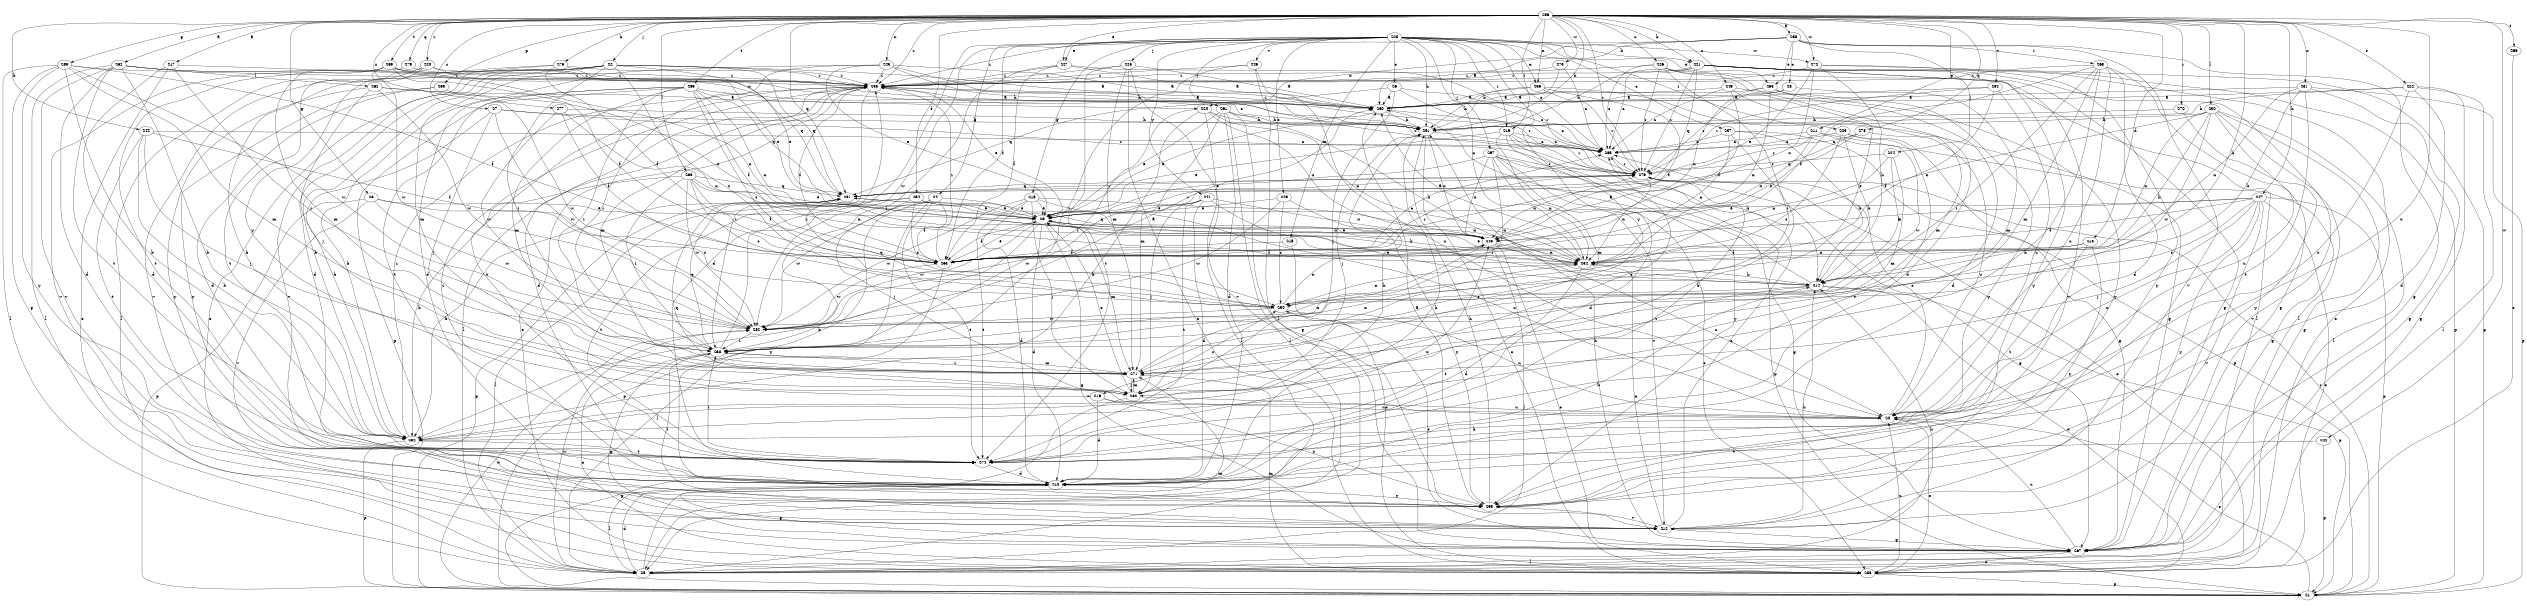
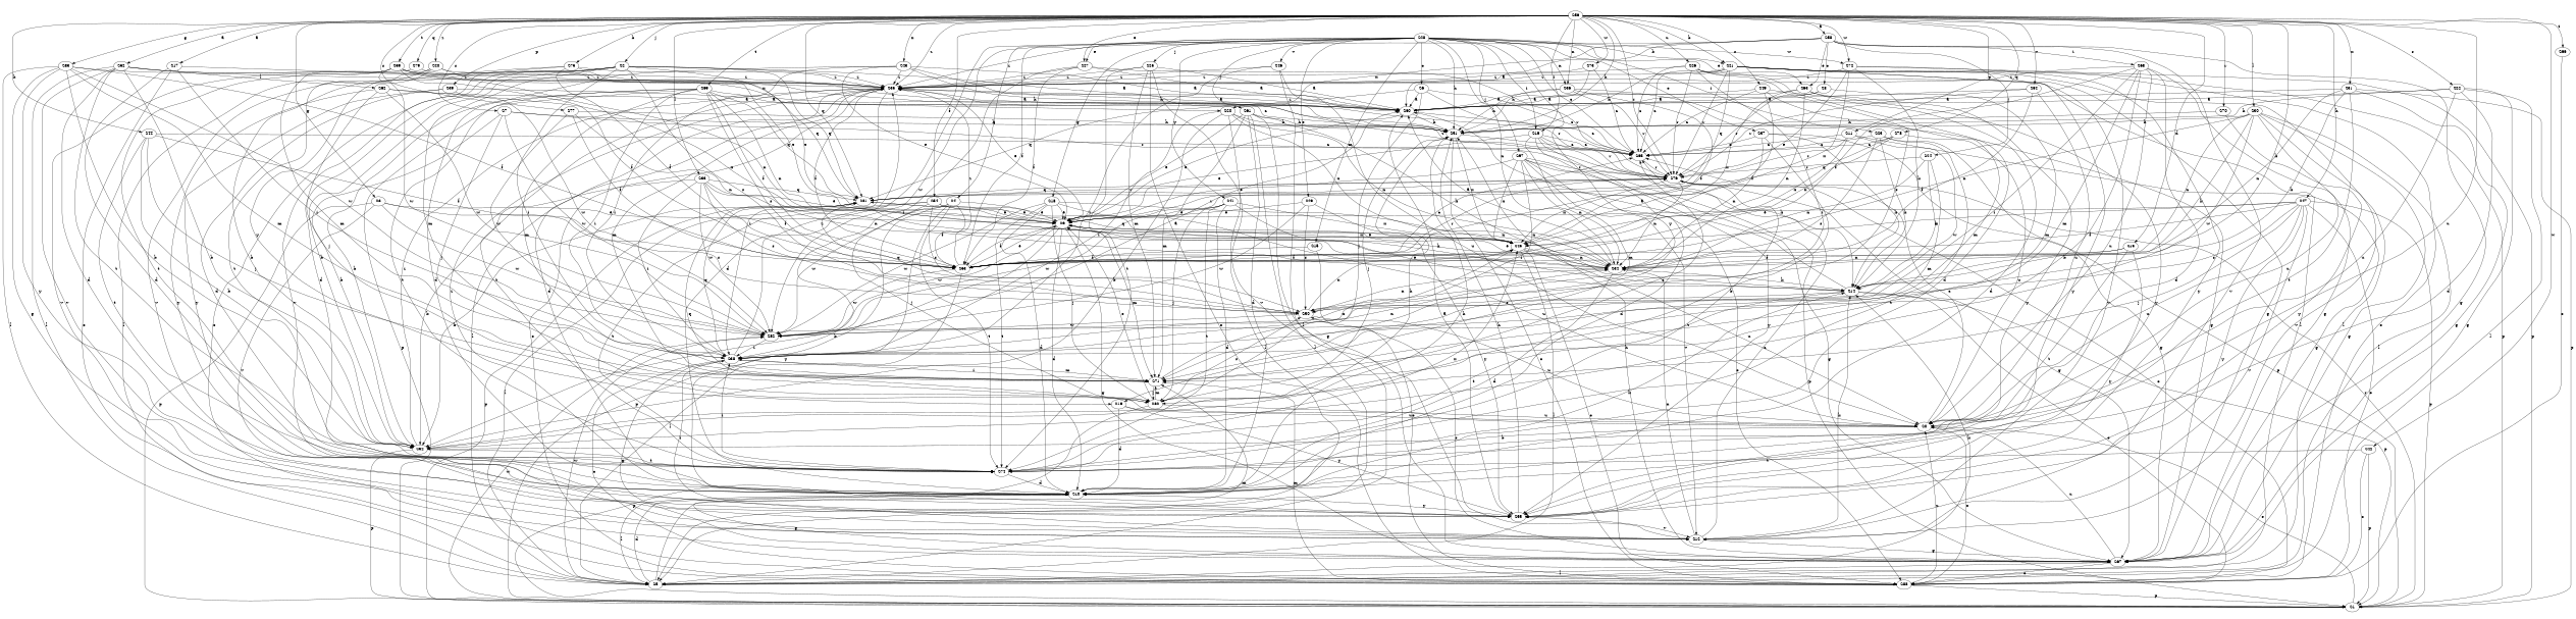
  strict digraph {
    S56
    S58
    S52
    S17
    S75
    S21
    S13
    S27
    S54
    S83
    S3
    S47
    S51
    S16
    S2
    S44
    S14
    S30
    S33
    S36
    S39
    S11
    S79
    S78
    S81
    S70
    S76
    S22
    S7
    S77
    S49
    S66
    S59
    S69
    S26
    S0
    S64
    S73
    S42
    S72
    S31
    S43
    S40
    S35
    S63
    S60
    S67
    S68
    S24
    S8
    S12
    S20
    S65
    S10
    S32
    S62
    S5
    S74
    S38
    n60 [label=S88]
    S53
    S19
    S1
    S55
    S34
    S9
    S80
    S50
    S82
    S71
    S45
    S28
    S18
    S23
    S25
    n76 [label=S97]
    S61
    S4
    S15
    S29
    S6
    S37
    S46
    S41
    S56 -> S58 [label=a]
    S56 -> S52 [label=a]
    S56 -> S17 [label=a]
    S56 -> S75 [label=b]
    S56 -> S21 [label=b]
    S56 -> S13 [label=d]
    S56 -> S27 [label=e]
    S56 -> S54 [label=f]
    S56 -> S83 [label=g]
    S56 -> S3 [label=g]
    S56 -> S47 [label=h]
    S56 -> S51 [label=h]
    S56 -> S16 [label=i]
    S56 -> S2 [label=j]
    S56 -> S44 [label=k]
    S56 -> S14 [label=k]
    S56 -> S30 [label=l]
    S56 -> S33 [label=l]
    S56 -> S36 [label=n]
    S56 -> S39 [label=p]
    S56 -> S11 [label=p]
    S56 -> S79 [label=q]
    S56 -> S78 [label=q]
    S56 -> S81 [label=q]
    S56 -> S70 [label=r]
    S56 -> S76 [label=r]
    S56 -> S22 [label=s]
    S56 -> S7 [label=s]
    S56 -> S77 [label=s]
    S56 -> S49 [label=s]
    S56 -> S66 [label=t]
    S56 -> S59 [label=t]
    S56 -> S69 [label=t]
    S56 -> S26 [label=u]
    S56 -> S0 [label=u]
    S56 -> S64 [label=v]
    S56 -> S73 [label=w]
    S56 -> S42 [label=w]
    S56 -> S72 [label=w]
    S56 -> S31 [label=x]
    S56 -> S43 [label=x]
    S56 -> S40 [label=z]
    S56 -> S35 [label=z]
    S58 -> S35 [label=z]
    S58 -> S63 [label=e]
    S58 -> S60 [label=a]
    S58 -> S67 [label=g]
    S58 -> S68 [label=i]
    S58 -> S24 [label=j]
    S58 -> S8 [label=o]
    S58 -> S12 [label=v]
    S58 -> S20 [label=x]
    S52 -> S12 [label=v]
    S52 -> S20 [label=x]
    S52 -> S65 [label=c]
    S52 -> S10 [label=d]
    S52 -> S32 [label=b]
    S52 -> S62 [label=l]
    S52 -> S5 [label=l]
    S52 -> S74 [label=t]
    S17 -> S35 [label=z]
    S17 -> S10 [label=d]
    S17 -> S38 [label=i]
    S17 -> n60 [label=o]
    S75 -> S81 [label=q]
    S75 -> S35 [label=z]
    S75 -> S32 [label=b]
    S75 -> S53 [label=f]
    S75 -> S19 [label=y]
    S21 -> S51 [label=h]
    S21 -> S81 [label=q]
    S21 -> S76 [label=r]
    S21 -> S35 [label=z]
    S21 -> S67 [label=g]
    S21 -> S12 [label=v]
    S21 -> S65 [label=c]
    S21 -> S5 [label=l]
    S21 -> n60 [label=o]
    S21 -> S1 [label=p]
    S21 -> S55 [label=y]
    S13 -> S74 [label=t]
    S13 -> S53 [label=f]
    S13 -> S55 [label=y]
    S13 -> S34 [label=n]
    S27 -> S76 [label=r]
    S27 -> S35 [label=z]
    S27 -> S60 [label=a]
    S27 -> S38 [label=i]
    S27 -> S53 [label=f]
    S54 -> S5 [label=l]
    S54 -> S74 [label=t]
    S54 -> S34 [label=n]
    S54 -> S9 [label=e]
    S54 -> S80 [label=j]
    S54 -> S50 [label=s]
    S83 -> S35 [label=z]
    S83 -> S67 [label=g]
    S83 -> S32 [label=b]
    S83 -> S5 [label=l]
    S83 -> S53 [label=f]
    S83 -> S55 [label=y]
    S83 -> S82 [label=w]
    S83 -> S71 [label=m]
    S3 -> S12 [label=v]
    S3 -> S1 [label=p]
    S3 -> S9 [label=e]
    S3 -> S50 [label=s]
    S3 -> S82 [label=w]
    S47 -> S0 [label=u]
    S47 -> S12 [label=v]
    S47 -> n60 [label=o]
    S47 -> S53 [label=f]
    S47 -> S1 [label=p]
    S47 -> S55 [label=y]
    S47 -> S9 [label=e]
    S47 -> S80 [label=j]
    S47 -> S50 [label=s]
    S47 -> S45 [label=x]
    S51 -> S65 [label=c]
    S51 -> n60 [label=o]
    S51 -> S80 [label=j]
    S51 -> S45 [label=x]
    S16 -> S14 [label=k]
    S16 -> S76 [label=r]
    S16 -> S65 [label=c]
    S16 -> S10 [label=d]
    S16 -> S55 [label=y]
    S16 -> S9 [label=e]
    S16 -> S71 [label=m]
    S2 -> S81 [label=q]
    S2 -> S35 [label=z]
    S2 -> S60 [label=a]
    S2 -> S12 [label=v]
    S2 -> S10 [label=d]
    S2 -> S32 [label=b]
    S2 -> S38 [label=i]
    S2 -> n60 [label=o]
    S2 -> S9 [label=e]
    S2 -> S50 [label=s]
    S2 -> S71 [label=m]
    S44 -> S65 [label=c]
    S44 -> S32 [label=b]
    S44 -> S74 [label=t]
    S44 -> S53 [label=f]
    S44 -> S80 [label=j]
    S14 -> S60 [label=a]
    S14 -> S74 [label=t]
    S14 -> n60 [label=o]
    S14 -> S1 [label=p]
    S14 -> S9 [label=e]
    S14 -> S50 [label=s]
    S30 -> S51 [label=h]
    S30 -> S14 [label=k]
    S30 -> S0 [label=u]
    S30 -> S67 [label=g]
    S30 -> S12 [label=v]
    S30 -> S5 [label=l]
    S30 -> S53 [label=f]
    S30 -> S34 [label=n]
    S30 -> S82 [label=w]
    S33 -> S81 [label=q]
    S33 -> S32 [label=b]
    S33 -> S38 [label=i]
    S33 -> S53 [label=f]
    S33 -> S34 [label=n]
    S33 -> S9 [label=e]
    S33 -> S50 [label=s]
    S33 -> S82 [label=w]
    S36 -> S51 [label=h]
    S36 -> S76 [label=r]
    S36 -> S60 [label=a]
    S36 -> S67 [label=g]
    S36 -> S53 [label=f]
+   S39 -> S60 [label=a]
    S39 -> S10 [label=d]
    S39 -> S55 [label=y]
    S39 -> S82 [label=w]
    S11 -> S76 [label=r]
    S11 -> S67 [label=g]
    S11 -> S65 [label=c]
    S11 -> S82 [label=w]
    S11 -> S45 [label=x]
    S79 -> S35 [label=z]
    S79 -> S71 [label=m]
    S78 -> S81 [label=q]
    S78 -> S0 [label=u]
    S78 -> S65 [label=c]
    S78 -> S45 [label=x]
    S81 -> S76 [label=r]
    S81 -> S32 [label=b]
    S81 -> S1 [label=p]
    S81 -> S9 [label=e]
    S70 -> S51 [label=h]
    S70 -> S55 [label=y]
    S76 -> S81 [label=q]
    S76 -> S35 [label=z]
    S76 -> S67 [label=g]
    S76 -> S74 [label=t]
    S76 -> n60 [label=o]
    S76 -> S34 [label=n]
    S76 -> S45 [label=x]
    S22 -> S51 [label=h]
    S22 -> S0 [label=u]
    S22 -> S60 [label=a]
    S22 -> S67 [label=g]
    S22 -> S10 [label=d]
    S22 -> S5 [label=l]
    S7 -> S51 [label=h]
    S7 -> S76 [label=r]
    S7 -> S32 [label=b]
    S7 -> S80 [label=j]
    S7 -> S82 [label=w]
    S77 -> S51 [label=h]
    S77 -> S53 [label=f]
    S77 -> S34 [label=n]
    S77 -> S82 [label=w]
    S49 -> S60 [label=a]
    S49 -> S65 [label=c]
    S49 -> S53 [label=f]
    S49 -> S55 [label=y]
    S49 -> S71 [label=m]
    S66 -> n60 [label=o]
    S59 -> S51 [label=h]
    S59 -> S35 [label=z]
    S59 -> S12 [label=v]
    S59 -> S74 [label=t]
    S59 -> S53 [label=f]
    S59 -> S34 [label=n]
    S59 -> S82 [label=w]
    S69 -> S81 [label=q]
    S69 -> S60 [label=a]
    S69 -> S32 [label=b]
    S69 -> S74 [label=t]
    S69 -> S38 [label=i]
    S69 -> S53 [label=f]
    S69 -> S1 [label=p]
    S69 -> S34 [label=n]
    S69 -> S50 [label=s]
    S69 -> S71 [label=m]
    S26 -> S76 [label=r]
    S26 -> S35 [label=z]
    S26 -> S65 [label=c]
    S26 -> S10 [label=d]
    S26 -> S5 [label=l]
    S26 -> S38 [label=i]
    S26 -> S50 [label=s]
    S0 -> S81 [label=q]
    S0 -> S65 [label=c]
    S0 -> S32 [label=b]
    S0 -> n60 [label=o]
    S64 -> S76 [label=r]
    S64 -> S0 [label=u]
    S64 -> S60 [label=a]
    S64 -> S34 [label=n]
    S73 -> S51 [label=h]
    S73 -> S35 [label=z]
    S73 -> S65 [label=c]
    S42 -> S74 [label=t]
+   S42 -> n60 [label=o]
    S42 -> S1 [label=p]
    S72 -> S14 [label=k]
    S72 -> S35 [label=z]
    S72 -> S1 [label=p]
    S72 -> S55 [label=y]
    S72 -> S9 [label=e]
    S72 -> S45 [label=x]
    S31 -> S14 [label=k]
    S31 -> S60 [label=a]
    S31 -> S67 [label=g]
    S31 -> S74 [label=t]
    S31 -> S1 [label=p]
    S31 -> S34 [label=n]
    S43 -> S51 [label=h]
    S43 -> S35 [label=z]
    S43 -> S60 [label=a]
    S43 -> S65 [label=c]
    S43 -> S10 [label=d]
    S43 -> S38 [label=i]
    S43 -> S9 [label=e]
    S40 -> S35 [label=z]
    S40 -> S12 [label=v]
    S40 -> S5 [label=l]
    S40 -> S74 [label=t]
    S40 -> S9 [label=e]
    S35 -> S60 [label=a]
    S35 -> S10 [label=d]
    S35 -> S5 [label=l]
    S35 -> S74 [label=t]
    S35 -> S38 [label=i]
    S35 -> n60 [label=o]
    S35 -> S53 [label=f]
    S35 -> S9 [label=e]
    S35 -> S71 [label=m]
    S63 -> S60 [label=a]
    S63 -> S10 [label=d]
    S63 -> S55 [label=y]
    S63 -> S34 [label=n]
    S63 -> S45 [label=x]
    S60 -> S51 [label=h]
    S60 -> S35 [label=z]
    S60 -> S65 [label=c]
    S60 -> S9 [label=e]
    S67 -> S51 [label=h]
    S67 -> S0 [label=u]
    S67 -> S5 [label=l]
    S67 -> n60 [label=o]
    S67 -> S50 [label=s]
    S68 -> S0 [label=u]
    S68 -> S35 [label=z]
    S68 -> S67 [label=g]
    S68 -> S10 [label=d]
    S68 -> S32 [label=b]
    S68 -> S38 [label=i]
    S68 -> S53 [label=f]
    S68 -> S71 [label=m]
    S24 -> S14 [label=k]
    S24 -> S76 [label=r]
    S24 -> S34 [label=n]
    S24 -> S71 [label=m]
    S8 -> S76 [label=r]
    S8 -> S60 [label=a]
    S8 -> S71 [label=m]
    S12 -> S14 [label=k]
    S12 -> S67 [label=g]
    S12 -> S65 [label=c]
    S12 -> S34 [label=n]
    S20 -> S51 [label=h]
    S20 -> S32 [label=b]
    S20 -> S5 [label=l]
    S20 -> S38 [label=i]
    S20 -> S34 [label=n]
    S20 -> S45 [label=x]
    S65 -> S76 [label=r]
    S10 -> S51 [label=h]
    S10 -> S14 [label=k]
    S10 -> S35 [label=z]
    S10 -> S67 [label=g]
    S10 -> S5 [label=l]
    S10 -> S55 [label=y]
    S32 -> S51 [label=h]
    S32 -> S35 [label=z]
    S32 -> S74 [label=t]
    S32 -> S1 [label=p]
    S62 -> S60 [label=a]
    S62 -> S55 [label=y]
    S62 -> S80 [label=j]
    S62 -> S82 [label=w]
    S62 -> S45 [label=x]
    S5 -> S14 [label=k]
    S5 -> S10 [label=d]
    S5 -> S82 [label=w]
    S5 -> S71 [label=m]
    S74 -> S10 [label=d]
    S74 -> S38 [label=i]
    S74 -> S45 [label=x]
    S38 -> S81 [label=q]
    S38 -> S35 [label=z]
    S38 -> S67 [label=g]
    S38 -> n60 [label=o]
    S38 -> S34 [label=n]
    S38 -> S71 [label=m]
    n60 -> S0 [label=u]
    n60 -> S1 [label=p]
    n60 -> S71 [label=m]
    S53 -> S76 [label=r]
    S53 -> S35 [label=z]
    S53 -> S65 [label=c]
    S53 -> S5 [label=l]
    S53 -> S9 [label=e]
    S53 -> S82 [label=w]
    S19 -> S0 [label=u]
    S19 -> S10 [label=d]
    S19 -> S55 [label=y]
    S1 -> S76 [label=r]
    S1 -> S0 [label=e]
    S1 -> S82 [label=w]
    S55 -> S51 [label=h]
    S55 -> S60 [label=a]
    S55 -> S12 [label=v]
    S55 -> S38 [label=i]
    S34 -> S14 [label=k]
    S34 -> S60 [label=a]
    S34 -> S10 [label=d]
    S34 -> S9 [label=e]
    S9 -> S76 [label=r]
    S9 -> S67 [label=g]
    S9 -> S10 [label=d]
    S9 -> S32 [label=b]
    S9 -> S53 [label=f]
    S9 -> S82 [label=w]
    S9 -> S71 [label=m]
    S9 -> S45 [label=x]
    S80 -> S0 [label=u]
    S80 -> S65 [label=c]
    S80 -> S1 [label=p]
    S80 -> S9 [label=e]
    S80 -> S50 [label=s]
    S80 -> S71 [label=m]
    S50 -> S81 [label=q]
    S50 -> S0 [label=u]
    S50 -> S34 [label=n]
    S50 -> S82 [label=w]
    S50 -> S45 [label=x]
    S82 -> S60 [label=a]
    S82 -> S38 [label=i]
    S71 -> S38 [label=i]
    S71 -> S80 [label=j]
    S71 -> S45 [label=x]
    S45 -> S81 [label=q]
    S45 -> S0 [label=u]
    S45 -> S5 [label=l]
    S45 -> n60 [label=o]
    S45 -> S53 [label=f]
    S45 -> S34 [label=n]
    S45 -> S9 [label=e]
    S28 -> S21 [label=b]
    S28 -> S27 [label=e]
    S28 -> S51 [label=h]
    S28 -> S16 [label=i]
    S28 -> S36 [label=n]
    S28 -> S72 [label=w]
    S28 -> S63 [label=e]
    S28 -> S65 [label=c]
    S28 -> S10 [label=d]
    S28 -> S53 [label=f]
    S28 -> S19 [label=y]
    S28 -> S34 [label=n]
    S28 -> S82 [label=w]
    S28 -> S18 [label=g]
    S28 -> S23 [label=i]
    S28 -> S25 [label=j]
    S28 -> n76 [label=j]
    S28 -> S61 [label=j]
    S28 -> S4 [label=j]
    S28 -> S15 [label=m]
    S28 -> S29 [label=o]
    S28 -> S6 [label=o]
    S28 -> S37 [label=o]
    S28 -> S46 [label=v]
    S28 -> S41 [label=y]
    S18 -> S0 [label=u]
    S18 -> S10 [label=d]
    S18 -> S74 [label=t]
    S18 -> S34 [label=n]
    S18 -> S9 [label=e]
    S18 -> S80 [label=j]
    S18 -> S82 [label=w]
    S23 -> S14 [label=k]
    S23 -> S67 [label=g]
    S23 -> S65 [label=c]
    S23 -> S74 [label=t]
    S23 -> S50 [label=s]
    S25 -> S35 [label=z]
    S25 -> S60 [label=a]
    S25 -> S12 [label=v]
    S25 -> S74 [label=t]
    S25 -> n60 [label=o]
    S25 -> S71 [label=m]
    n76 -> S76 [label=r]
    n76 -> S67 [label=g]
    n76 -> S12 [label=v]
    n76 -> S38 [label=i]
    n76 -> n60 [label=o]
    n76 -> S1 [label=p]
    n76 -> S34 [label=n]
    n76 -> S9 [label=e]
    n76 -> S45 [label=x]
    S61 -> S51 [label=h]
    S61 -> S14 [label=k]
    S61 -> S67 [label=g]
    S61 -> S10 [label=d]
    S61 -> S5 [label=l]
    S61 -> S9 [label=e]
    S61 -> S71 [label=m]
    S4 -> S74 [label=t]
    S4 -> S53 [label=f]
    S4 -> S1 [label=p]
    S4 -> S55 [label=y]
    S4 -> S9 [label=e]
    S4 -> S82 [label=w]
    S15 -> n60 [label=o]
    S15 -> S53 [label=f]
    S29 -> S55 [label=y]
    S29 -> S9 [label=e]
    S29 -> S50 [label=s]
    S29 -> S82 [label=w]
    S6 -> S81 [label=q]
    S6 -> S76 [label=r]
    S6 -> S60 [label=a]
    S6 -> S65 [label=c]
    S6 -> S80 [label=j]
    S37 -> S14 [label=k]
    S37 -> S65 [label=c]
    S37 -> S32 [label=b]
    S37 -> S1 [label=p]
    S37 -> S34 [label=n]
    S46 -> S0 [label=u]
    S46 -> S35 [label=z]
    S46 -> S5 [label=l]
    S46 -> S38 [label=i]
    S41 -> S14 [label=k]
    S41 -> S10 [label=d]
    S41 -> S74 [label=t]
    S41 -> S9 [label=e]
    S41 -> S80 [label=j]
    S41 -> S82 [label=w]
    S41 -> S45 [label=x]
  }
